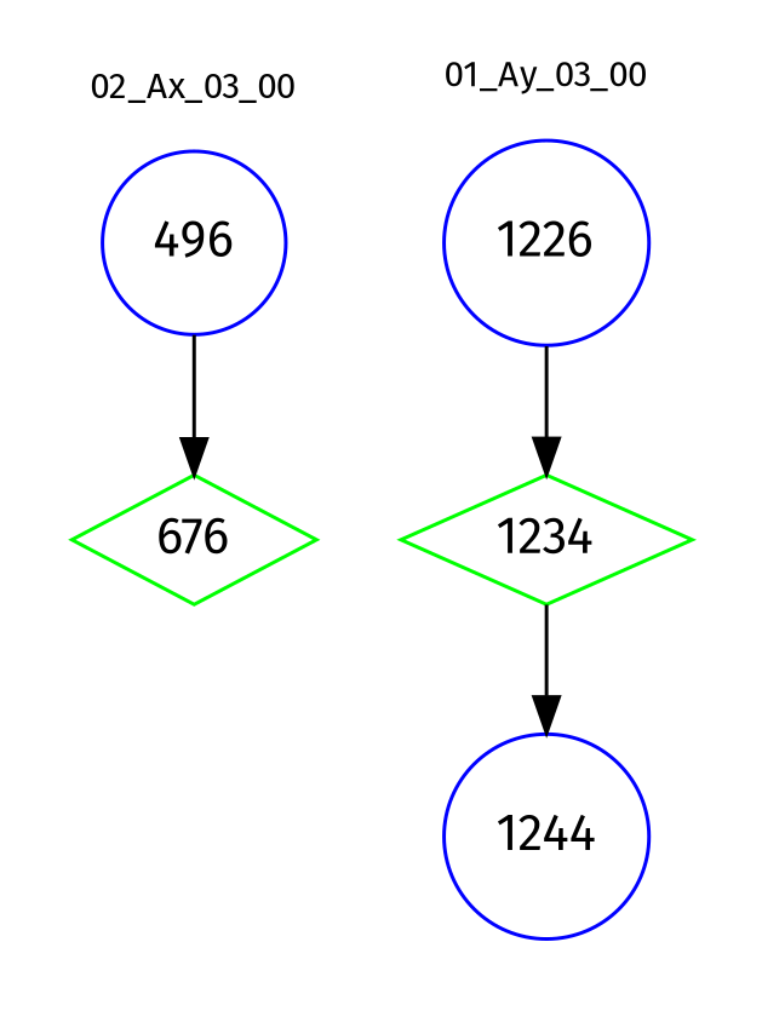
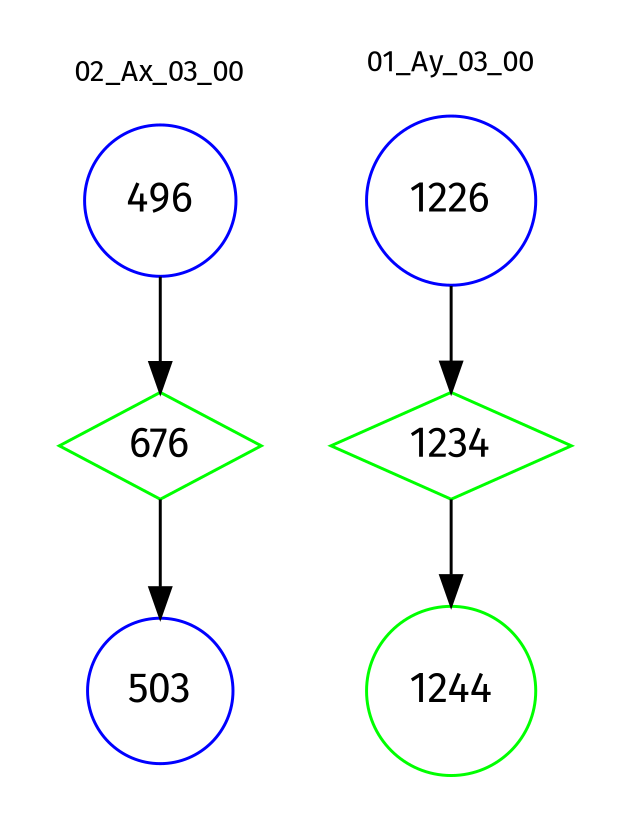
  digraph {
    fontname="Fira Sans"
    node [color=blue fontname="Fira Sans" shape=circle]
    edge [color=black fontname="Fira Sans"]
    n1 [label=496]
    n2 [color=green label=676 shape=diamond]
+   n3 [label=503]
    n4 [label=1226]
    n5 [color=green label=1234 shape=diamond]
-   n6 [label=1244]
+   n6 [color=green label=1244]
    subgraph cluster_1 {
      color=white
      fontsize=10
      label="02_Ax_03_00"
      n1
      n2
+     n3
    }
    subgraph cluster_2 {
      color=white
      fontsize=10
      label="01_Ay_03_00"
      n4
      n5
      n6
    }
    n1 -> n2
+   n2 -> n3
    n4 -> n5
    n5 -> n6
  }
